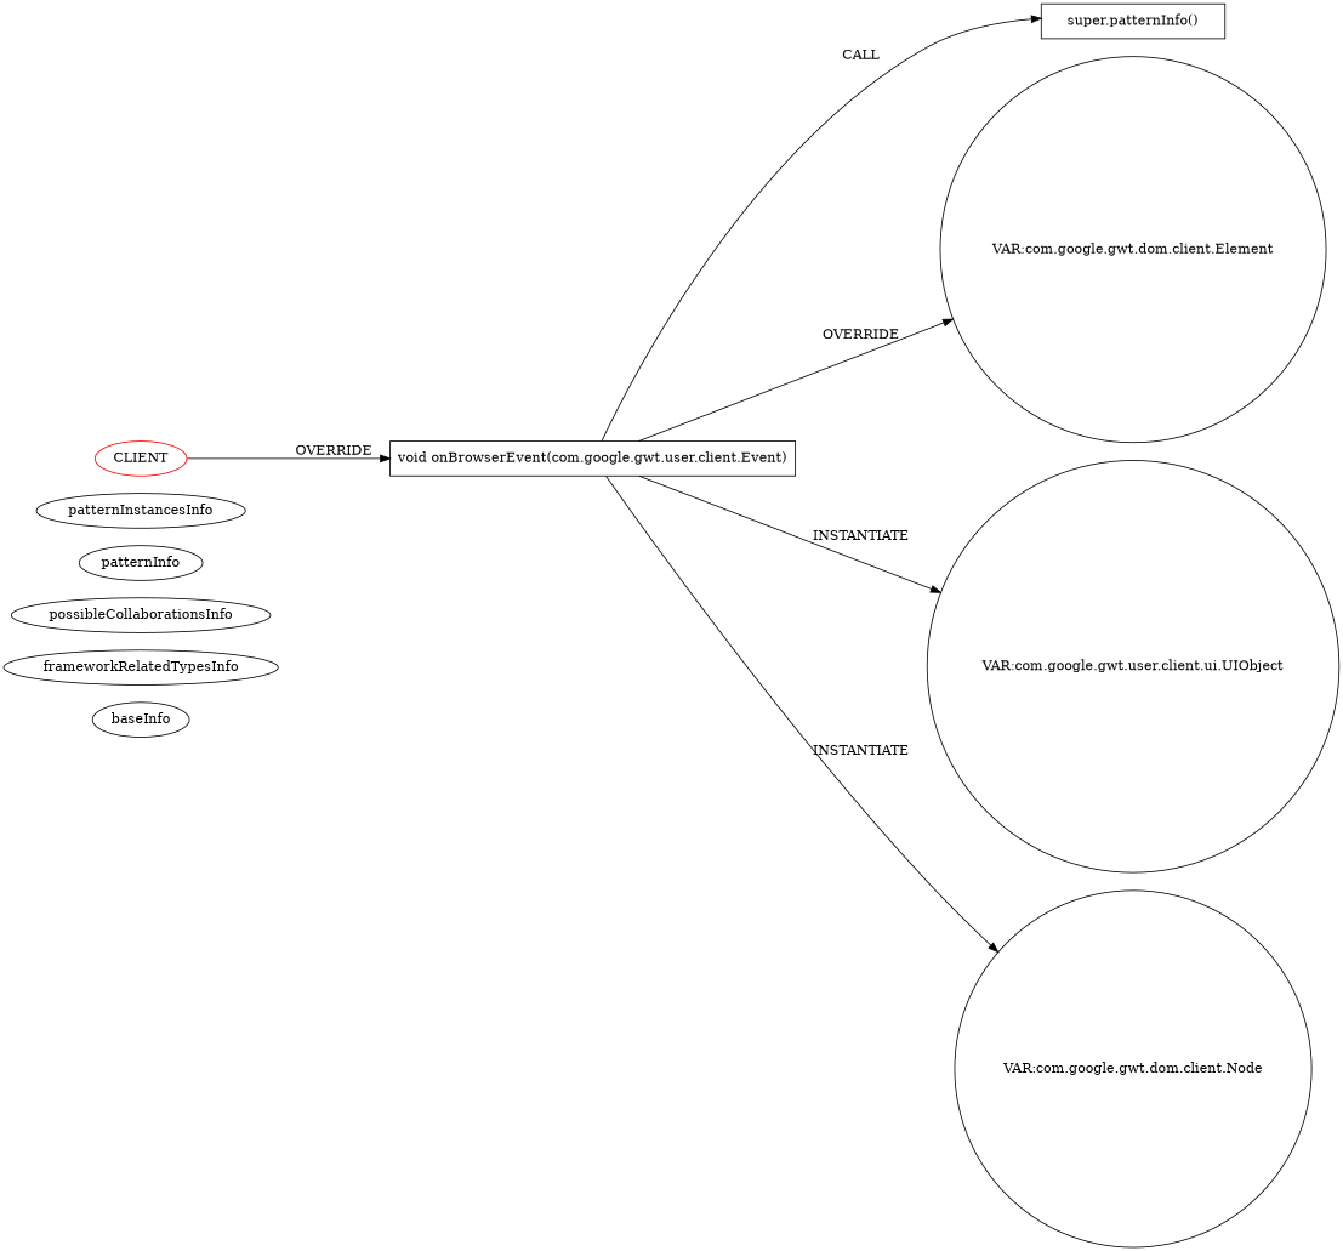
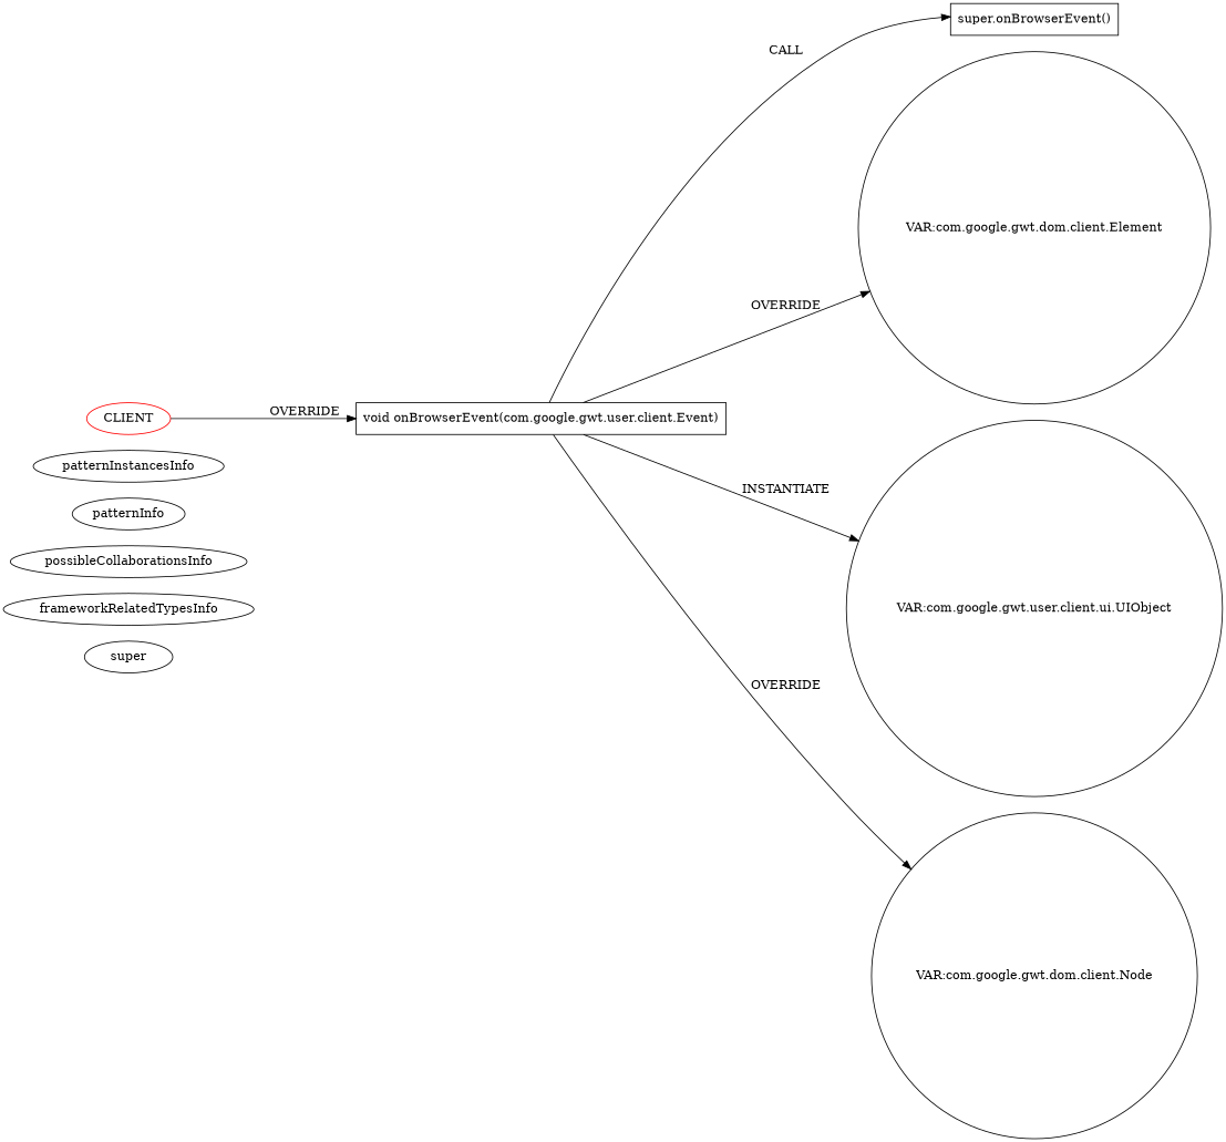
  digraph {
    rankdir=LR
    node [isFrameworkType=false]
-   baseInfo [category=pattern graphId=800 isAnonymous=false possibleRelation=false isFrameworkType=""]
+   baseInfo [category=pattern graphId=800 isAnonymous=false possibleRelation=false label=super isFrameworkType=""]
    frameworkRelatedTypesInfo [isFrameworkType=""]
    possibleCollaborationsInfo [isFrameworkType=""]
    patternInfo [frequency=2.0 patternRootClient=0 isFrameworkType=""]
    patternInstancesInfo [0="dapicard-gwt-surface~/dapicard-gwt-surface/gwt-surface-master/gwt-surface/src/main/java/com/axeiya/gwt/surface/client/ContentEditableSurface.java~ContentEditableSurface~1180" 1="laaglu-lib-gwt-file~/laaglu-lib-gwt-file/lib-gwt-file-master/src/main/java/org/vectomatic/file/FileUploadExt.java~FileUploadExt~3456" isFrameworkType=""]
-   n6 [label="super.patternInfo()" shape=box vertexType=SUPER_CALL]
+   n6 [label="super.onBrowserEvent()" shape=box vertexType=SUPER_CALL]
    n7 [label="void onBrowserEvent(com.google.gwt.user.client.Event)" shape=box vertexType=OVERRIDING_METHOD_DECLARATION]
    n8 [label="VAR:com.google.gwt.dom.client.Element" shape=circle vertexType=VARIABLE_EXPRESION]
    n9 [label="VAR:com.google.gwt.user.client.ui.UIObject" shape=circle vertexType=VARIABLE_EXPRESION]
    n10 [label="VAR:com.google.gwt.dom.client.Node" shape=circle vertexType=VARIABLE_EXPRESION]
    n11 [color=red label=CLIENT vertexType=ROOT_CLIENT_CLASS_DECLARATION]
    n7 -> n6 [label=CALL]
    n7 -> n8 [label=OVERRIDE]
    n7 -> n9 [label=INSTANTIATE]
-   n7 -> n10 [label=INSTANTIATE]
+   n7 -> n10 [label=OVERRIDE]
    n11 -> n7 [label=OVERRIDE]
  }
